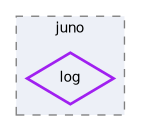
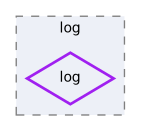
  digraph {
    compound=true
    n1 [color=purple fillcolor="#edf0f7" fontname=Helvetica fontsize=10 height=0.2 label=log shape=diamond style="filled,bold" width=0.4]
    subgraph cluster_1 {
      bgcolor="#edf0f7"
      fontname=Helvetica
      fontsize=10
-     label=juno
+     label=log
      pencolor=grey50
      style="filled,dashed"
      n1
    }
  }
